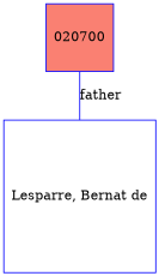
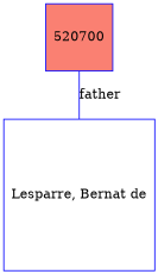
  digraph {
    node [color=blue regular=1 shape=box style=filled]
-   n1 [label=020700 fillcolor=salmon]
+   n1 [label=520700 fillcolor=salmon]
    n2 [label="Lesparre, Bernat de" fillcolor=white]
    n1 -> n2 [arrowsize=0.0 dir=none label=father color=blue]
  }
